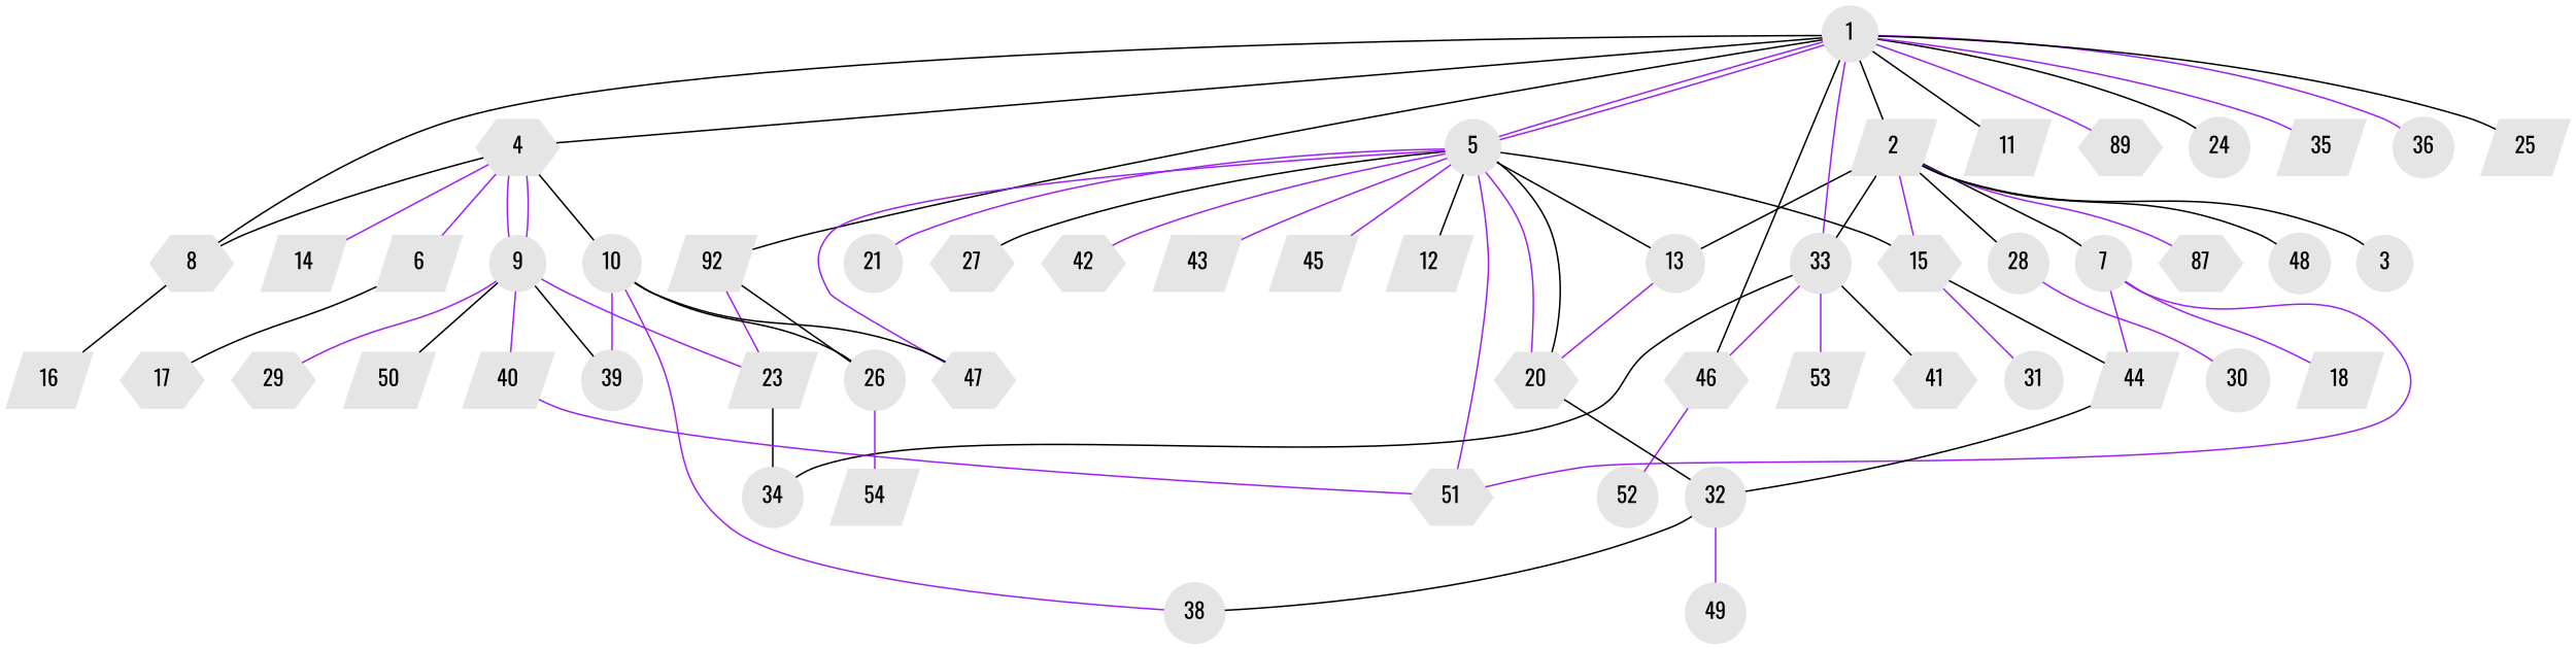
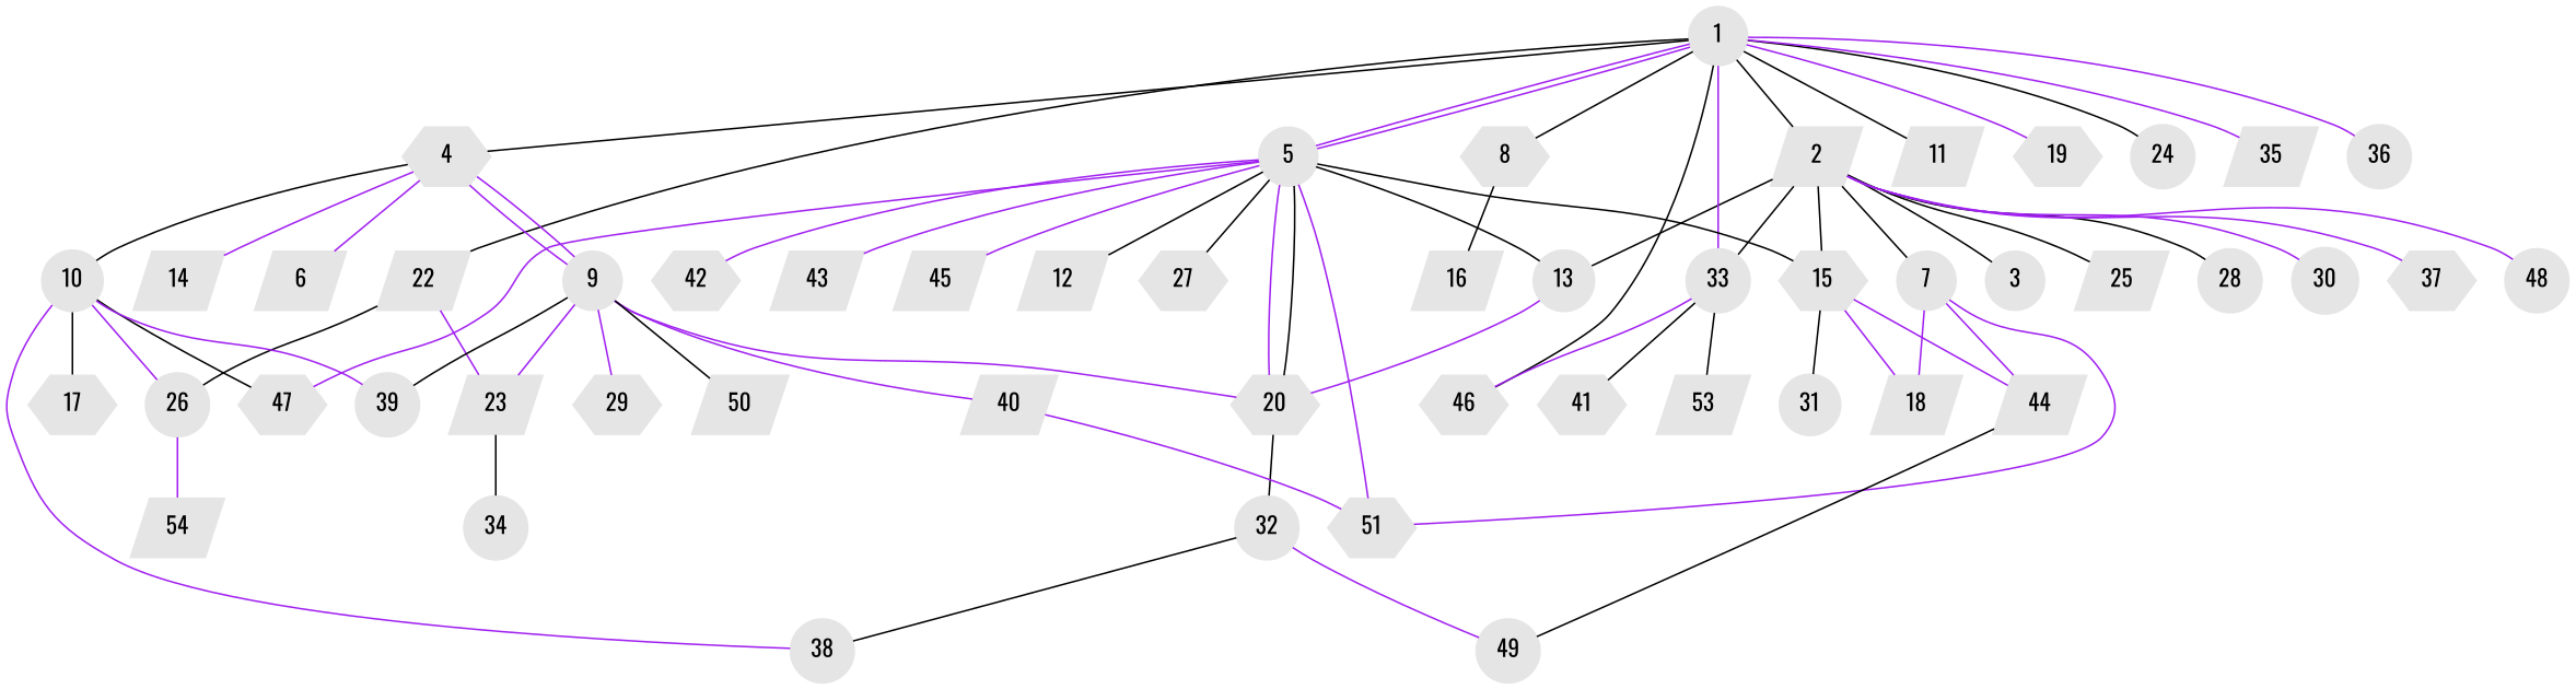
  graph {
    fontname=Oswald
    node [color=gray90 fontname=Oswald shape=circle style=filled]
    edge [color=purple fontname=Oswald]
    2 [shape=parallelogram]
    1
    4 [shape=hexagon]
    5
    8 [shape=hexagon]
    11 [shape=parallelogram]
-   19 [shape=hexagon label=89]
-   22 [shape=parallelogram label=92]
+   19 [shape=hexagon]
+   22 [shape=parallelogram]
    24
    33
    35 [shape=parallelogram]
    36
    46 [shape=hexagon]
    13
    3
    7
    15 [shape=hexagon]
    25 [shape=parallelogram]
    28
    30
-   37 [shape=hexagon label=87]
+   37 [shape=hexagon]
    48
    6 [shape=parallelogram]
    9
    10
    14 [shape=parallelogram]
    12 [shape=parallelogram]
    20 [shape=hexagon]
-   21
    27 [shape=hexagon]
    42 [shape=hexagon]
    43 [shape=parallelogram]
    45 [shape=parallelogram]
    47 [shape=hexagon]
    51 [shape=hexagon]
    16 [shape=parallelogram]
    23 [shape=parallelogram]
    26
    34
    41 [shape=hexagon]
    53 [shape=parallelogram]
-   52
    18 [shape=parallelogram]
    44 [shape=parallelogram]
    31
    29 [shape=hexagon]
    39
    40 [shape=parallelogram]
    50 [shape=parallelogram]
    17 [shape=hexagon]
    38
    32
    49
    54 [shape=parallelogram]
    2 -- 33 [color=black]
    2 -- 13 [color=black]
    2 -- 3 [color=black]
    2 -- 7 [color=black]
-   2 -- 15
-   1 -- 25 [color=black]
+   2 -- 15 [color=black]
+   2 -- 25 [color=black]
    2 -- 28 [color=black]
-   28 -- 30
+   2 -- 30
    2 -- 37
-   2 -- 48 [color=black]
+   2 -- 48
    1 -- 2 [color=black]
    1 -- 4 [color=black]
    1 -- 5
    1 -- 5
    1 -- 8 [color=black]
    1 -- 11 [color=black]
    1 -- 19
    1 -- 22 [color=black]
    1 -- 24 [color=black]
    1 -- 33
    1 -- 35
    1 -- 36
    1 -- 46 [color=black]
-   4 -- 8 [color=black]
    4 -- 6
    4 -- 9
    4 -- 9
    4 -- 10 [color=black]
    4 -- 14
    5 -- 13 [color=black]
    5 -- 15 [color=black]
    5 -- 12 [color=black]
    5 -- 20
    5 -- 20 [color=black]
-   5 -- 21
    5 -- 27 [color=black]
    5 -- 42
    5 -- 43
    5 -- 45
    5 -- 47
    5 -- 51
    8 -- 16 [color=black]
    22 -- 23
    22 -- 26 [color=black]
    33 -- 46
-   33 -- 34 [color=black]
    33 -- 41 [color=black]
-   33 -- 53
-   46 -- 52
+   33 -- 53 [color=black]
    13 -- 20
    7 -- 51
    7 -- 18
    7 -- 44
-   15 -- 44 [color=black]
-   15 -- 31
+   15 -- 18
+   15 -- 44
+   15 -- 31 [color=black]
+   9 -- 20
    9 -- 23
    9 -- 29
    9 -- 39 [color=black]
    9 -- 40
    9 -- 50 [color=black]
    10 -- 47 [color=black]
-   10 -- 26 [color=black]
+   10 -- 26
    10 -- 39
-   6 -- 17 [color=black]
+   10 -- 17 [color=black]
    10 -- 38
    20 -- 32 [color=black]
    23 -- 34 [color=black]
    26 -- 54
-   44 -- 32 [color=black]
+   44 -- 49 [color=black]
    40 -- 51
    32 -- 38 [color=black]
    32 -- 49
  }
